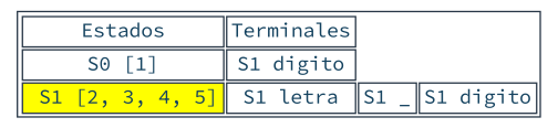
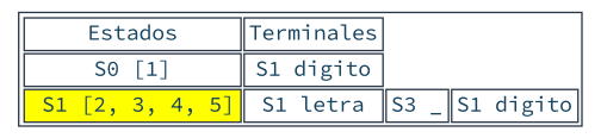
  digraph {
    fontname="Source Code Pro"
-   n1 [color="#283747" fontcolor="#154360" label=<     <table border='1' cellborder='1'>    <tr>       <td>Estados</td>       <td>Terminales</td>    </tr><tr><td>S0 [1]</td><td>S1 digito</td></tr><tr><td bgcolor="yellow"> S1 [2, 3, 4, 5]</td><td>S1 letra</td><td>S1 _</td><td>S1 digito</td></tr></table>     > shape=plaintext fontname="Source Code Pro"]
+   n1 [color="#283747" fontcolor="#154360" label=<     <table border='1' cellborder='1'>    <tr>       <td>Estados</td>       <td>Terminales</td>    </tr><tr><td>S0 [1]</td><td>S1 digito</td></tr><tr><td bgcolor="yellow"> S1 [2, 3, 4, 5]</td><td>S1 letra</td><td>S3 _</td><td>S1 digito</td></tr></table>     > shape=plaintext fontname="Source Code Pro"]
  }
